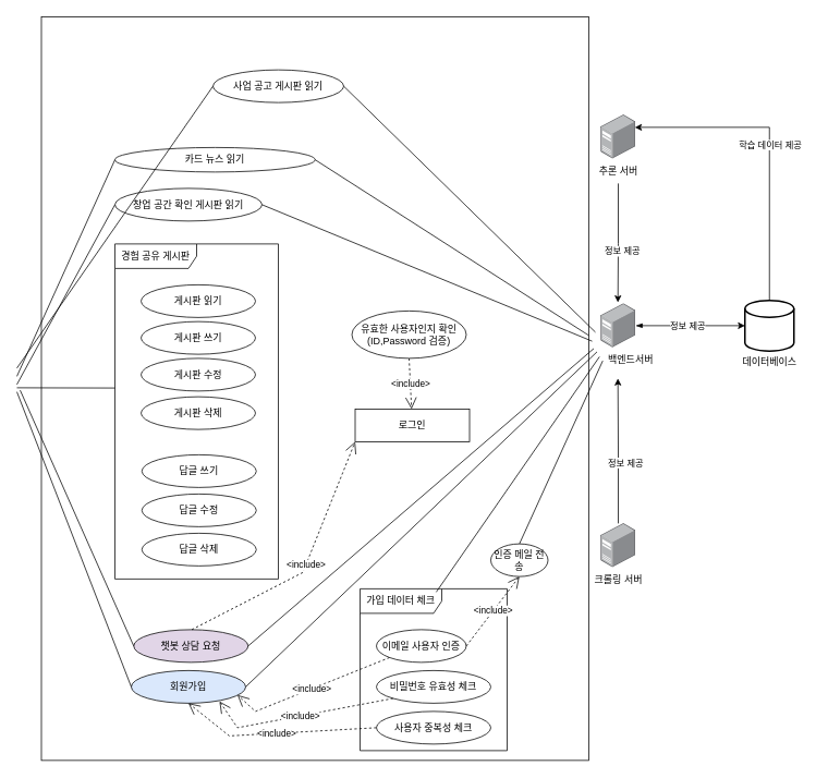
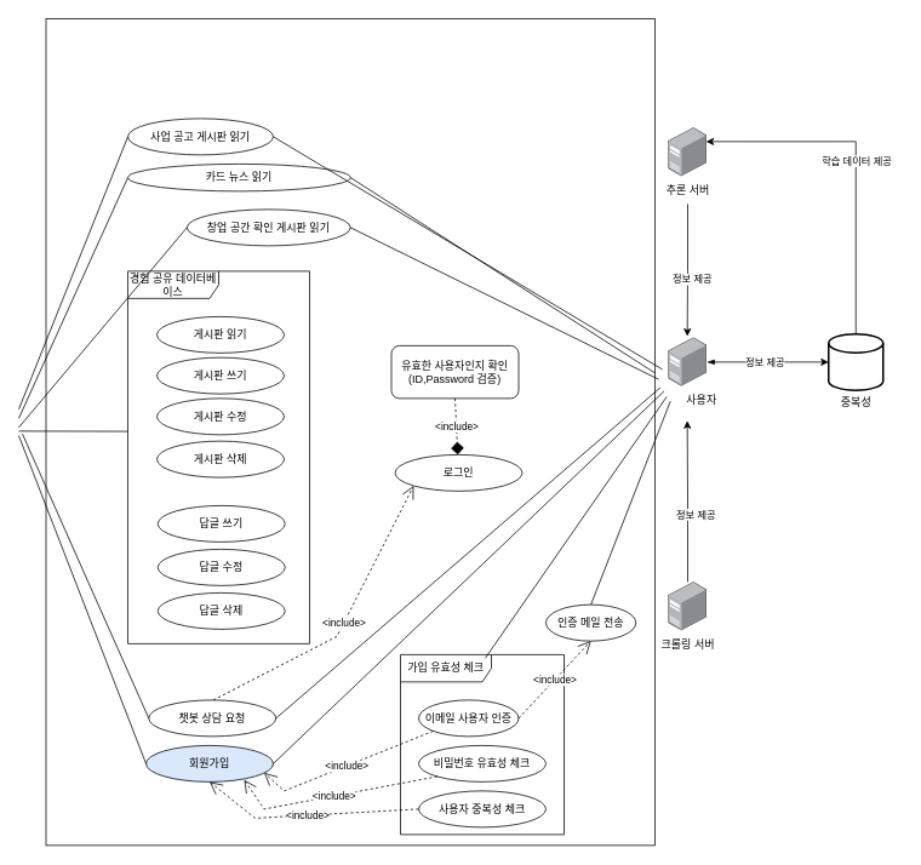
  <mxCell id="0" />
  <mxCell id="1" parent="0" />
  <mxCell id="2" value="" style="rounded=0;whiteSpace=wrap;html=1;" vertex="1" parent="1"><mxGeometry x="50" y="20" width="670" height="910" as="geometry" /></mxCell>
  <mxCell id="3" value="답글 쓰기" style="ellipse;whiteSpace=wrap;html=1;" vertex="1" parent="1"><mxGeometry x="173" y="556" width="140" height="40" as="geometry" /></mxCell>
  <mxCell id="4" value="답글 수정" style="ellipse;whiteSpace=wrap;html=1;" vertex="1" parent="1"><mxGeometry x="173" y="604" width="140" height="40" as="geometry" /></mxCell>
- <mxCell id="5" value="사업 공고 게시판 읽기" style="ellipse;whiteSpace=wrap;html=1;" vertex="1" parent="1"><mxGeometry x="260" y="85" width="160" height="40" as="geometry" /></mxCell>
+ <mxCell id="5" value="사업 공고 게시판 읽기" style="ellipse;whiteSpace=wrap;html=1;" vertex="1" parent="1"><mxGeometry x="140" y="130" width="160" height="40" as="geometry" /></mxCell>
  <mxCell id="6" value="게시판 수정" style="ellipse;whiteSpace=wrap;html=1;" vertex="1" parent="1"><mxGeometry x="172" y="438" width="140" height="40" as="geometry" /></mxCell>
  <mxCell id="7" value="게시판 쓰기" style="ellipse;whiteSpace=wrap;html=1;" vertex="1" parent="1"><mxGeometry x="172" y="393" width="140" height="40" as="geometry" /></mxCell>
  <mxCell id="8" value="게시판 삭제" style="ellipse;whiteSpace=wrap;html=1;" vertex="1" parent="1"><mxGeometry x="172" y="485" width="140" height="40" as="geometry" /></mxCell>
  <mxCell id="9" value="답글 삭제" style="ellipse;whiteSpace=wrap;html=1;" vertex="1" parent="1"><mxGeometry x="173" y="652" width="140" height="40" as="geometry" /></mxCell>
  <mxCell id="10" value="게시판 읽기" style="ellipse;whiteSpace=wrap;html=1;" vertex="1" parent="1"><mxGeometry x="172" y="348" width="140" height="40" as="geometry" /></mxCell>
  <mxCell id="11" value="카드 뉴스 읽기" style="ellipse;whiteSpace=wrap;html=1;" vertex="1" parent="1"><mxGeometry x="140" y="180" width="245" height="30" as="geometry" /></mxCell>
- <mxCell id="12" value="창업 공간 확인 게시판 읽기" style="ellipse;whiteSpace=wrap;html=1;" vertex="1" parent="1"><mxGeometry x="140" y="230" width="180" height="40" as="geometry" /></mxCell>
- <mxCell id="13" value="경험 공유 게시판" style="shape=umlFrame;whiteSpace=wrap;html=1;pointerEvents=0;width=100;height=30;" vertex="1" parent="1"><mxGeometry x="140" y="298" width="200" height="410" as="geometry" /></mxCell>
+ <mxCell id="12" value="창업 공간 확인 게시판 읽기" style="ellipse;whiteSpace=wrap;html=1;" vertex="1" parent="1"><mxGeometry x="205" y="230" width="180" height="40" as="geometry" /></mxCell>
+ <mxCell id="13" value="경험 공유 데이터베이스" style="shape=umlFrame;whiteSpace=wrap;html=1;pointerEvents=0;width=100;height=30;" vertex="1" parent="1"><mxGeometry x="140" y="298" width="200" height="410" as="geometry" /></mxCell>
  <mxCell id="14" value="" style="endArrow=none;html=1;rounded=0;entryX=0;entryY=0.5;entryDx=0;entryDy=0;" edge="1" parent="1" target="5"><mxGeometry width="50" height="50" relative="1" as="geometry"><mxPoint y="450" as="sourcePoint" x="20" /><mxPoint x="60" y="388" as="targetPoint" /></mxGeometry></mxCell>
  <mxCell id="15" value="" style="endArrow=none;html=1;rounded=0;entryX=0;entryY=0.5;entryDx=0;entryDy=0;" edge="1" parent="1" target="11"><mxGeometry width="50" height="50" relative="1" as="geometry"><mxPoint y="460" as="sourcePoint" x="20" /><mxPoint x="150" y="160" as="targetPoint" /></mxGeometry></mxCell>
  <mxCell id="16" value="" style="endArrow=none;html=1;rounded=0;entryX=0;entryY=0.5;entryDx=0;entryDy=0;" edge="1" parent="1" target="12"><mxGeometry width="50" height="50" relative="1" as="geometry"><mxPoint y="470" as="sourcePoint" x="20" /><mxPoint x="150" y="210" as="targetPoint" /></mxGeometry></mxCell>
  <mxCell id="17" value="" style="endArrow=none;html=1;rounded=0;entryX=0;entryY=0.43;entryDx=0;entryDy=0;entryPerimeter=0;" edge="1" parent="1" target="13"><mxGeometry width="50" height="50" relative="1" as="geometry"><mxPoint y="474" as="sourcePoint" x="20" /><mxPoint x="136.8" y="465.84" as="targetPoint" /></mxGeometry></mxCell>
- <mxCell id="18" value="로그인" style="whiteSpace=wrap;html=1;rounded=0;" vertex="1" parent="1"><mxGeometry x="434" y="500" width="140" height="40" as="geometry" /></mxCell>
- <mxCell id="19" value="&amp;lt;include&amp;gt;" style="endArrow=open;endSize=12;dashed=1;html=1;rounded=0;exitX=0.5;exitY=1;exitDx=0;exitDy=0;" edge="1" parent="1" source="29" target="18"><mxGeometry width="160" relative="1" as="geometry"><mxPoint x="450" y="530" as="sourcePoint" /><mxPoint x="460" y="575" as="targetPoint" /></mxGeometry></mxCell>
+ <mxCell id="18" value="로그인" style="ellipse;whiteSpace=wrap;html=1;" vertex="1" parent="1"><mxGeometry x="434" y="500" width="140" height="40" as="geometry" /></mxCell>
+ <mxCell id="19" value="&amp;lt;include&amp;gt;" style="endArrow=diamond;endSize=12;dashed=1;html=1;rounded=0;exitX=0.5;exitY=1;exitDx=0;exitDy=0;" edge="1" parent="1" source="29" target="18"><mxGeometry width="160" relative="1" as="geometry"><mxPoint x="450" y="530" as="sourcePoint" /><mxPoint x="460" y="575" as="targetPoint" /></mxGeometry></mxCell>
  <mxCell id="20" value="" style="group" vertex="1" connectable="0" parent="1"><mxGeometry x="731" y="371" width="65" height="84" as="geometry" /></mxCell>
  <mxCell id="21" value="" style="image;points=[];aspect=fixed;html=1;align=center;shadow=0;dashed=0;image=img/lib/allied_telesis/computer_and_terminals/Server_Desktop.svg;" vertex="1" parent="20"><mxGeometry x="3.7" width="42.6" height="54" as="geometry" /></mxCell>
- <mxCell id="22" value="백엔드서버" style="text;html=1;align=center;verticalAlign=middle;resizable=0;points=[];autosize=1;strokeColor=none;fillColor=none;" vertex="1" parent="20"><mxGeometry y="54" width="80" height="30" as="geometry" /></mxCell>
+ <mxCell id="22" value="사용자" style="text;html=1;align=center;verticalAlign=middle;resizable=0;points=[];autosize=1;strokeColor=none;fillColor=none;" vertex="1" parent="20"><mxGeometry y="54" width="80" height="30" as="geometry" /></mxCell>
  <mxCell id="23" value="" style="endArrow=none;html=1;rounded=0;exitX=1;exitY=0.5;exitDx=0;exitDy=0;" edge="1" parent="1" source="5"><mxGeometry width="50" height="50" relative="1" as="geometry"><mxPoint x="298" y="156" as="sourcePoint" /><mxPoint x="728" y="406" as="targetPoint" /></mxGeometry></mxCell>
  <mxCell id="24" value="" style="endArrow=none;html=1;rounded=0;entryX=1;entryY=0.5;entryDx=0;entryDy=0;" edge="1" parent="1" target="11"><mxGeometry width="50" height="50" relative="1" as="geometry"><mxPoint x="720" y="410" as="sourcePoint" /><mxPoint x="520" y="348" as="targetPoint" /></mxGeometry></mxCell>
  <mxCell id="25" value="" style="endArrow=none;html=1;rounded=0;entryX=1;entryY=0.5;entryDx=0;entryDy=0;" edge="1" parent="1" target="12"><mxGeometry width="50" height="50" relative="1" as="geometry"><mxPoint x="724" y="417" as="sourcePoint" /><mxPoint x="334" y="247" as="targetPoint" /></mxGeometry></mxCell>
  <mxCell id="26" value="회원가입" style="ellipse;whiteSpace=wrap;html=1;fillColor=#dae8fc;" vertex="1" parent="1"><mxGeometry x="160" y="820" width="140" height="40" as="geometry" /></mxCell>
  <mxCell id="27" value="" style="endArrow=none;html=1;rounded=0;entryX=0;entryY=0.5;entryDx=0;entryDy=0;" edge="1" parent="1" target="26"><mxGeometry width="50" height="50" relative="1" as="geometry"><mxPoint y="479" as="sourcePoint" x="20" /><mxPoint x="160" y="759" as="targetPoint" /></mxGeometry></mxCell>
  <mxCell id="28" value="" style="endArrow=none;html=1;rounded=0;entryX=1;entryY=0.5;entryDx=0;entryDy=0;" edge="1" parent="1" target="26"><mxGeometry width="50" height="50" relative="1" as="geometry"><mxPoint x="730" y="430" as="sourcePoint" /><mxPoint x="520" y="870" as="targetPoint" /></mxGeometry></mxCell>
- <mxCell id="29" value="유효한 사용자인지 확인&lt;br&gt;(ID,Password 검증)" style="ellipse;whiteSpace=wrap;html=1;" vertex="1" parent="1"><mxGeometry x="430" y="380" width="140" height="58" as="geometry" /></mxCell>
- <mxCell id="30" value="챗봇 상담 요청" style="ellipse;whiteSpace=wrap;html=1;fillColor=#e1d5e7;" vertex="1" parent="1"><mxGeometry x="163" y="770" width="140" height="40" as="geometry" /></mxCell>
+ <mxCell id="29" value="유효한 사용자인지 확인&lt;br&gt;(ID,Password 검증)" style="whiteSpace=wrap;html=1;rounded=1;" vertex="1" parent="1"><mxGeometry x="430" y="380" width="140" height="58" as="geometry" /></mxCell>
+ <mxCell id="30" value="챗봇 상담 요청" style="ellipse;whiteSpace=wrap;html=1;" vertex="1" parent="1"><mxGeometry x="163" y="770" width="140" height="40" as="geometry" /></mxCell>
  <mxCell id="31" value="&amp;lt;include&amp;gt;" style="endArrow=open;endSize=12;dashed=1;html=1;rounded=0;exitX=0.5;exitY=0;exitDx=0;exitDy=0;entryX=0;entryY=1;entryDx=0;entryDy=0;" edge="1" parent="1" target="18"><mxGeometry width="160" relative="1" as="geometry"><mxPoint x="234" y="770" as="sourcePoint" /><mxPoint x="504" y="636" as="targetPoint" /><Array as="points"><mxPoint x="370" y="700" /></Array></mxGeometry></mxCell>
  <mxCell id="32" value="" style="endArrow=none;html=1;rounded=0;entryX=0;entryY=0.5;entryDx=0;entryDy=0;" edge="1" parent="1" target="30"><mxGeometry width="50" height="50" relative="1" as="geometry"><mxPoint x="24" y="477" as="sourcePoint" /><mxPoint x="134" y="868" as="targetPoint" /></mxGeometry></mxCell>
  <mxCell id="33" value="" style="endArrow=none;html=1;rounded=0;entryX=1;entryY=0.5;entryDx=0;entryDy=0;" edge="1" parent="1" target="30"><mxGeometry width="50" height="50" relative="1" as="geometry"><mxPoint x="726" y="426" as="sourcePoint" /><mxPoint x="865" y="739" as="targetPoint" /></mxGeometry></mxCell>
  <mxCell id="34" value="" style="group" vertex="1" connectable="0" parent="1"><mxGeometry x="731" y="640" width="85" height="84" as="geometry" /></mxCell>
  <mxCell id="35" value="" style="image;points=[];aspect=fixed;html=1;align=center;shadow=0;dashed=0;image=img/lib/allied_telesis/computer_and_terminals/Server_Desktop.svg;" vertex="1" parent="34"><mxGeometry x="3.7" width="42.6" height="54" as="geometry" /></mxCell>
  <mxCell id="36" value="크롤링 서버" style="text;html=1;align=center;verticalAlign=middle;resizable=0;points=[];autosize=1;strokeColor=none;fillColor=none;" vertex="1" parent="34"><mxGeometry x="-20" y="54" width="90" height="30" as="geometry" /></mxCell>
  <mxCell id="37" value="" style="group" vertex="1" connectable="0" parent="1"><mxGeometry x="731" y="140" width="85" height="84" as="geometry" /></mxCell>
  <mxCell id="38" value="" style="image;points=[];aspect=fixed;html=1;align=center;shadow=0;dashed=0;image=img/lib/allied_telesis/computer_and_terminals/Server_Desktop.svg;" vertex="1" parent="37"><mxGeometry x="3.7" width="42.6" height="54" as="geometry" /></mxCell>
  <mxCell id="39" value="추론 서버" style="text;html=1;align=center;verticalAlign=middle;resizable=0;points=[];autosize=1;strokeColor=none;fillColor=none;" vertex="1" parent="37"><mxGeometry x="-10" y="54" width="70" height="30" as="geometry" /></mxCell>
  <mxCell id="40" style="edgeStyle=orthogonalEdgeStyle;rounded=0;orthogonalLoop=1;jettySize=auto;html=1;entryX=0.49;entryY=-0.028;entryDx=0;entryDy=0;entryPerimeter=0;" edge="1" parent="1" source="39" target="21"><mxGeometry relative="1" as="geometry" /></mxCell>
  <mxCell id="41" value="정보 제공" style="edgeLabel;html=1;align=center;verticalAlign=middle;resizable=0;points=[];" vertex="1" connectable="0" parent="40"><mxGeometry x="0.144" y="5" relative="1" as="geometry"><mxPoint as="offset" /></mxGeometry></mxCell>
  <mxCell id="42" style="edgeStyle=orthogonalEdgeStyle;rounded=0;orthogonalLoop=1;jettySize=auto;html=1;entryX=0.307;entryY=1.255;entryDx=0;entryDy=0;entryPerimeter=0;" edge="1" parent="1" source="35" target="22"><mxGeometry relative="1" as="geometry" /></mxCell>
  <mxCell id="43" value="정보 제공" style="edgeLabel;html=1;align=center;verticalAlign=middle;resizable=0;points=[];" vertex="1" connectable="0" parent="42"><mxGeometry x="-0.185" y="-8" relative="1" as="geometry"><mxPoint y="-3" as="offset" /></mxGeometry></mxCell>
  <mxCell id="44" value="" style="group" vertex="1" connectable="0" parent="1"><mxGeometry x="891" y="378" width="100" height="95" as="geometry" /></mxCell>
  <mxCell id="45" value="" style="strokeWidth=2;html=1;shape=mxgraph.flowchart.database;whiteSpace=wrap;" vertex="1" parent="44"><mxGeometry x="20" y="-11" width="60" height="62" as="geometry" /></mxCell>
- <mxCell id="46" value="데이터베이스" style="text;html=1;align=center;verticalAlign=middle;resizable=0;points=[];autosize=1;strokeColor=none;fillColor=none;" vertex="1" parent="44"><mxGeometry y="50" width="100" height="30" as="geometry" /></mxCell>
+ <mxCell id="46" value="중복성" style="text;html=1;align=center;verticalAlign=middle;resizable=0;points=[];autosize=1;strokeColor=none;fillColor=none;" vertex="1" parent="44"><mxGeometry y="50" width="100" height="30" as="geometry" /></mxCell>
  <mxCell id="47" style="edgeStyle=orthogonalEdgeStyle;rounded=0;orthogonalLoop=1;jettySize=auto;html=1;entryX=0;entryY=0.5;entryDx=0;entryDy=0;entryPerimeter=0;startArrow=blockThin;startFill=1;" edge="1" parent="1" source="21" target="45"><mxGeometry relative="1" as="geometry" /></mxCell>
  <mxCell id="48" value="정보 제공" style="edgeLabel;html=1;align=center;verticalAlign=middle;resizable=0;points=[];" vertex="1" connectable="0" parent="47"><mxGeometry x="-0.052" y="1" relative="1" as="geometry"><mxPoint as="offset" /></mxGeometry></mxCell>
  <mxCell id="49" style="edgeStyle=orthogonalEdgeStyle;rounded=0;orthogonalLoop=1;jettySize=auto;html=1;entryX=0.976;entryY=0.284;entryDx=0;entryDy=0;entryPerimeter=0;" edge="1" parent="1" source="45" target="38"><mxGeometry relative="1" as="geometry"><Array as="points"><mxPoint x="941" y="155" /></Array></mxGeometry></mxCell>
  <mxCell id="50" value="학습 데이터 제공" style="edgeLabel;html=1;align=center;verticalAlign=middle;resizable=0;points=[];" vertex="1" connectable="0" parent="49"><mxGeometry x="0.015" relative="1" as="geometry"><mxPoint as="offset" /></mxGeometry></mxCell>
  <mxCell id="51" value="&amp;lt;include&amp;gt;" style="endArrow=open;endSize=12;dashed=1;html=1;rounded=0;entryX=0.5;entryY=1;entryDx=0;entryDy=0;exitX=0;exitY=0.5;exitDx=0;exitDy=0;" edge="1" parent="1" source="52" target="26"><mxGeometry width="160" relative="1" as="geometry"><mxPoint x="380.24" y="909.95" as="sourcePoint" /><mxPoint x="230" y="890" as="targetPoint" /><Array as="points"><mxPoint x="280" y="900" /></Array></mxGeometry></mxCell>
  <mxCell id="52" value="사용자 중복성 체크" style="ellipse;whiteSpace=wrap;html=1;" vertex="1" parent="1"><mxGeometry x="460" y="870" width="140" height="40" as="geometry" /></mxCell>
  <mxCell id="53" value="비밀번호 유효성 체크" style="ellipse;whiteSpace=wrap;html=1;" vertex="1" parent="1"><mxGeometry x="460" y="820" width="140" height="40" as="geometry" /></mxCell>
  <mxCell id="54" value="&amp;lt;include&amp;gt;" style="endArrow=open;endSize=12;dashed=1;html=1;rounded=0;entryX=0.771;entryY=0.944;entryDx=0;entryDy=0;exitX=0;exitY=1;exitDx=0;exitDy=0;entryPerimeter=0;" edge="1" parent="1" source="53" target="26"><mxGeometry width="160" relative="1" as="geometry"><mxPoint x="490" y="880" as="sourcePoint" /><mxPoint x="260" y="850" as="targetPoint" /><Array as="points"><mxPoint x="290" y="890" /></Array></mxGeometry></mxCell>
- <mxCell id="55" value="가입 데이터 체크" style="shape=umlFrame;whiteSpace=wrap;html=1;pointerEvents=0;width=100;height=30;" vertex="1" parent="1"><mxGeometry x="440" y="720" width="180" height="198" as="geometry" /></mxCell>
+ <mxCell id="55" value="가입 유효성 체크" style="shape=umlFrame;whiteSpace=wrap;html=1;pointerEvents=0;width=100;height=30;" vertex="1" parent="1"><mxGeometry x="440" y="720" width="180" height="198" as="geometry" /></mxCell>
  <mxCell id="56" value="이메일 사용자 인증" style="ellipse;whiteSpace=wrap;html=1;" vertex="1" parent="1"><mxGeometry x="460" y="770" width="110" height="40" as="geometry" /></mxCell>
  <mxCell id="57" value="&amp;lt;include&amp;gt;" style="endArrow=open;endSize=12;dashed=1;html=1;rounded=0;entryX=0.771;entryY=0.944;entryDx=0;entryDy=0;exitX=0;exitY=1;exitDx=0;exitDy=0;entryPerimeter=0;" edge="1" parent="1" source="56"><mxGeometry width="160" relative="1" as="geometry"><mxPoint x="503" y="846" as="sourcePoint" /><mxPoint x="290" y="850" as="targetPoint" /><Array as="points"><mxPoint x="312" y="870" /></Array></mxGeometry></mxCell>
  <mxCell id="58" value="" style="endArrow=none;html=1;rounded=0;entryX=0.518;entryY=0.02;entryDx=0;entryDy=0;entryPerimeter=0;" edge="1" parent="1" target="55"><mxGeometry width="50" height="50" relative="1" as="geometry"><mxPoint x="733" y="436" as="sourcePoint" /><mxPoint x="538.2" y="708.674" as="targetPoint" /></mxGeometry></mxCell>
- <mxCell id="59" value="인증 메일 전송" style="ellipse;whiteSpace=wrap;html=1;" vertex="1" parent="1"><mxGeometry x="600" y="665" width="70" height="40" as="geometry" /></mxCell>
+ <mxCell id="59" value="인증 메일 전송" style="ellipse;whiteSpace=wrap;html=1;" vertex="1" parent="1"><mxGeometry x="600" y="665" width="99" height="40" as="geometry" /></mxCell>
  <mxCell id="60" value="" style="endArrow=none;html=1;rounded=0;entryX=0.5;entryY=0;entryDx=0;entryDy=0;" edge="1" parent="1" target="59"><mxGeometry width="50" height="50" relative="1" as="geometry"><mxPoint x="737" y="441" as="sourcePoint" /><mxPoint x="643.5" y="660" as="targetPoint" /></mxGeometry></mxCell>
  <mxCell id="61" value="&amp;lt;include&amp;gt;" style="endArrow=open;endSize=12;dashed=1;html=1;rounded=0;exitX=1;exitY=0.5;exitDx=0;exitDy=0;entryX=0.5;entryY=1;entryDx=0;entryDy=0;" edge="1" parent="1" source="56" target="59"><mxGeometry width="160" relative="1" as="geometry"><mxPoint x="510" y="448" as="sourcePoint" /><mxPoint x="513" y="510" as="targetPoint" /></mxGeometry></mxCell>
